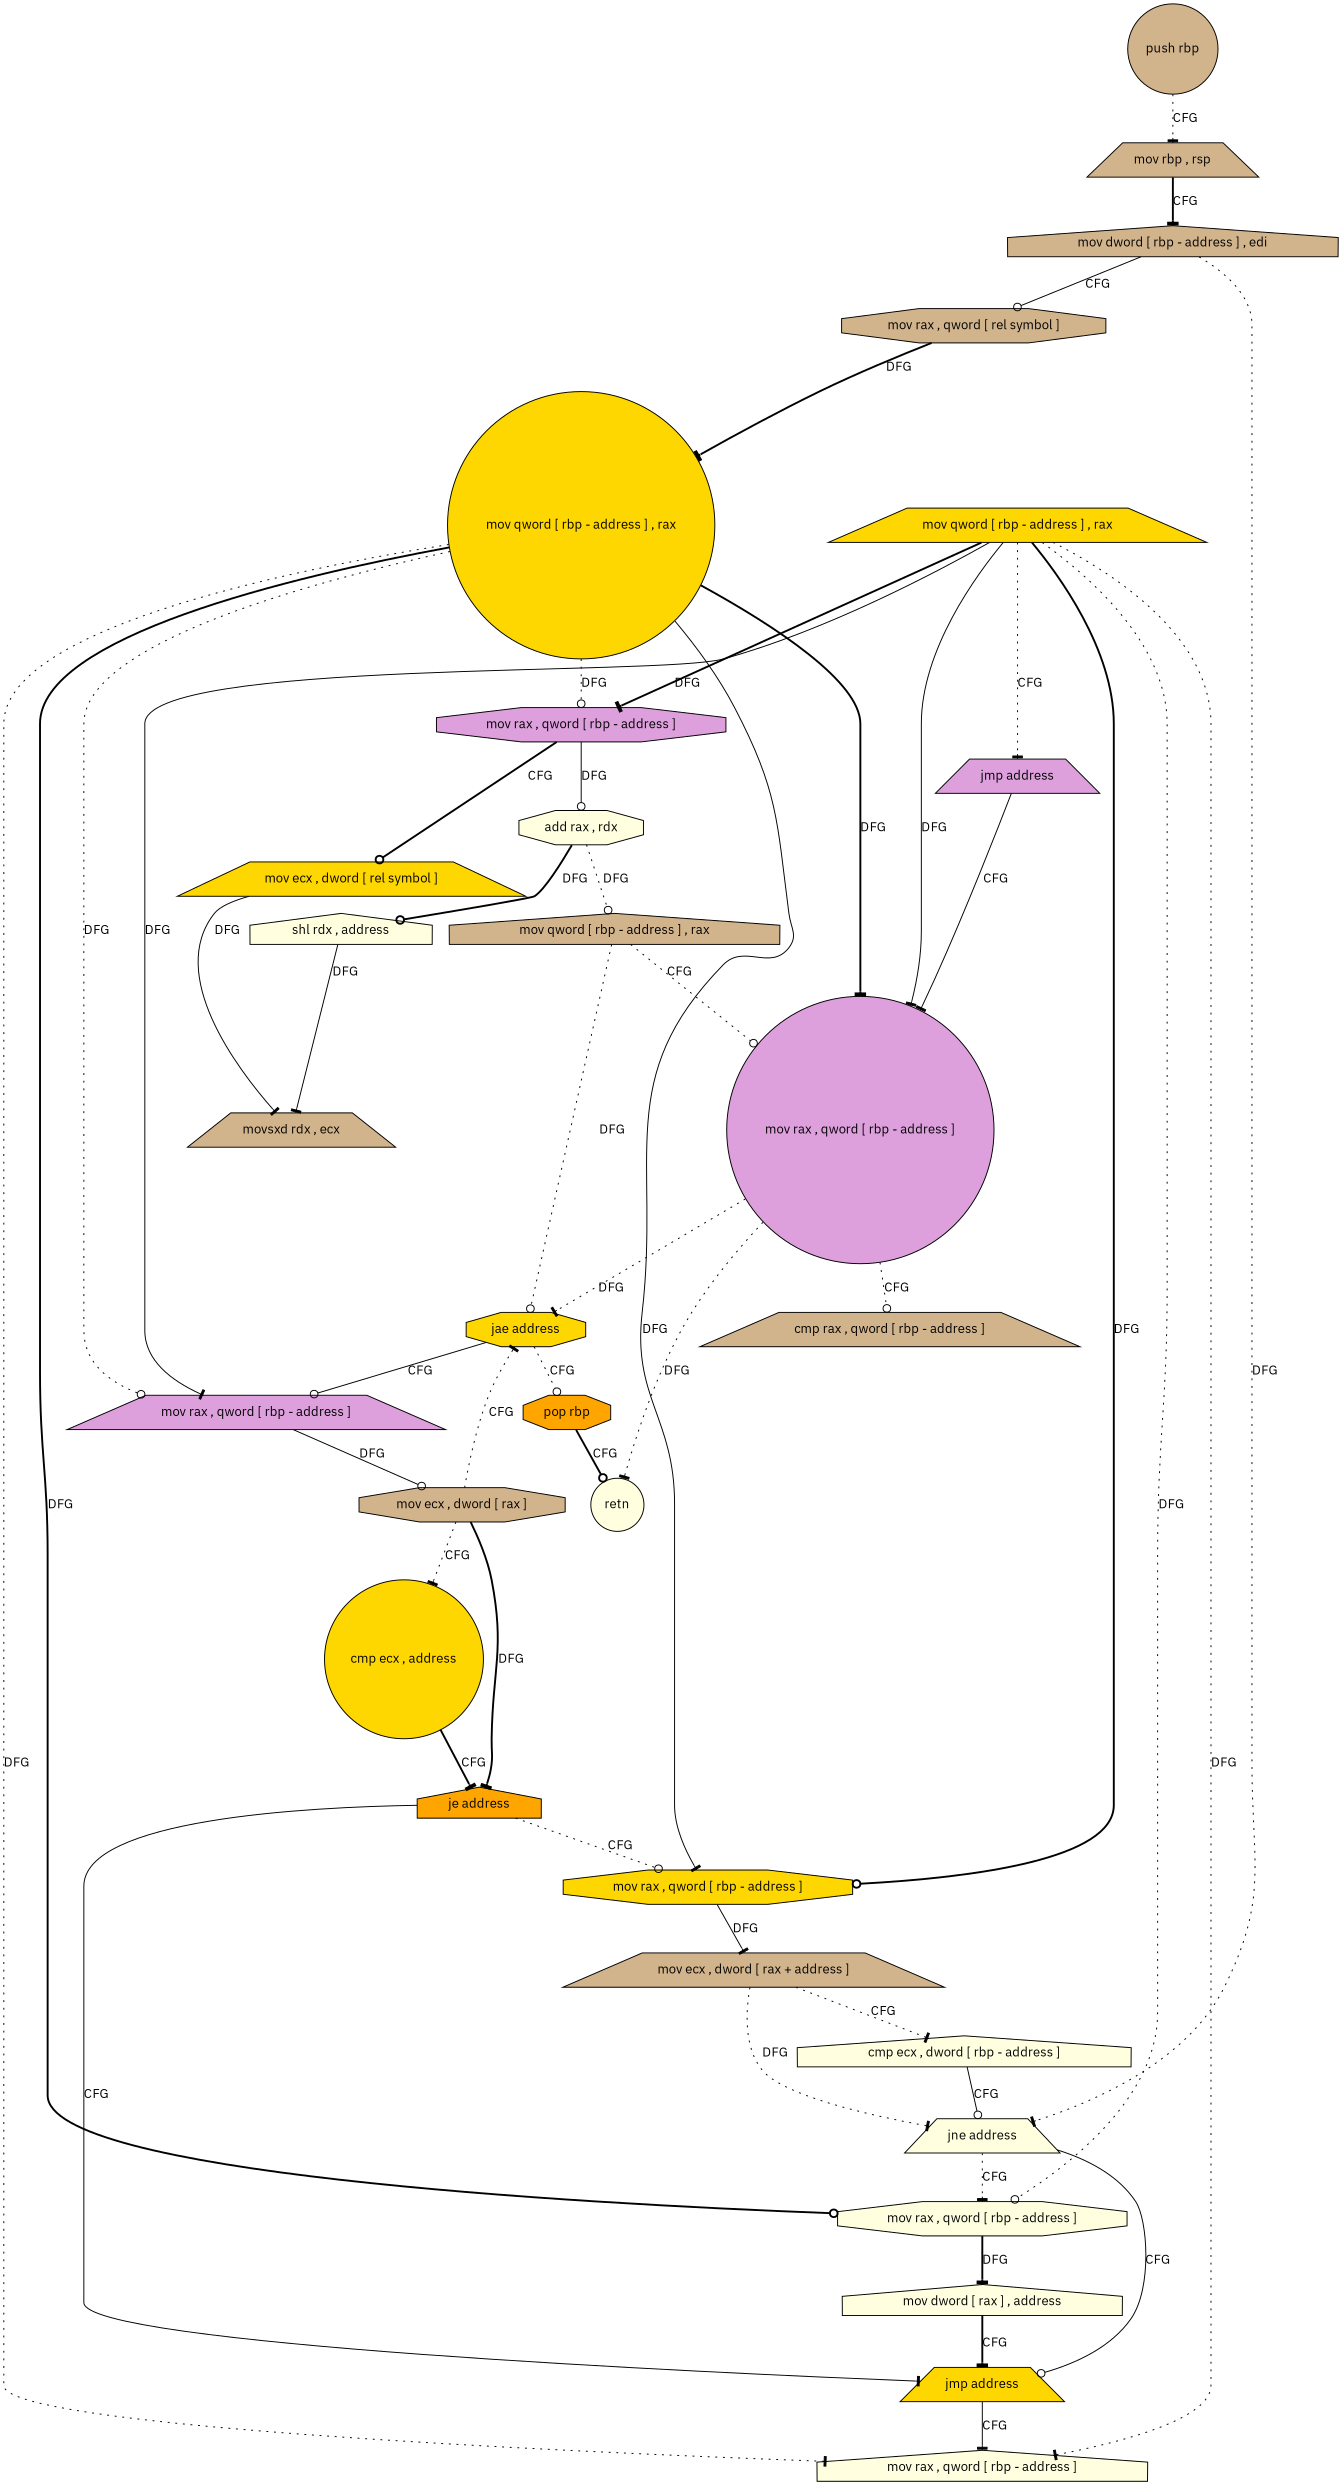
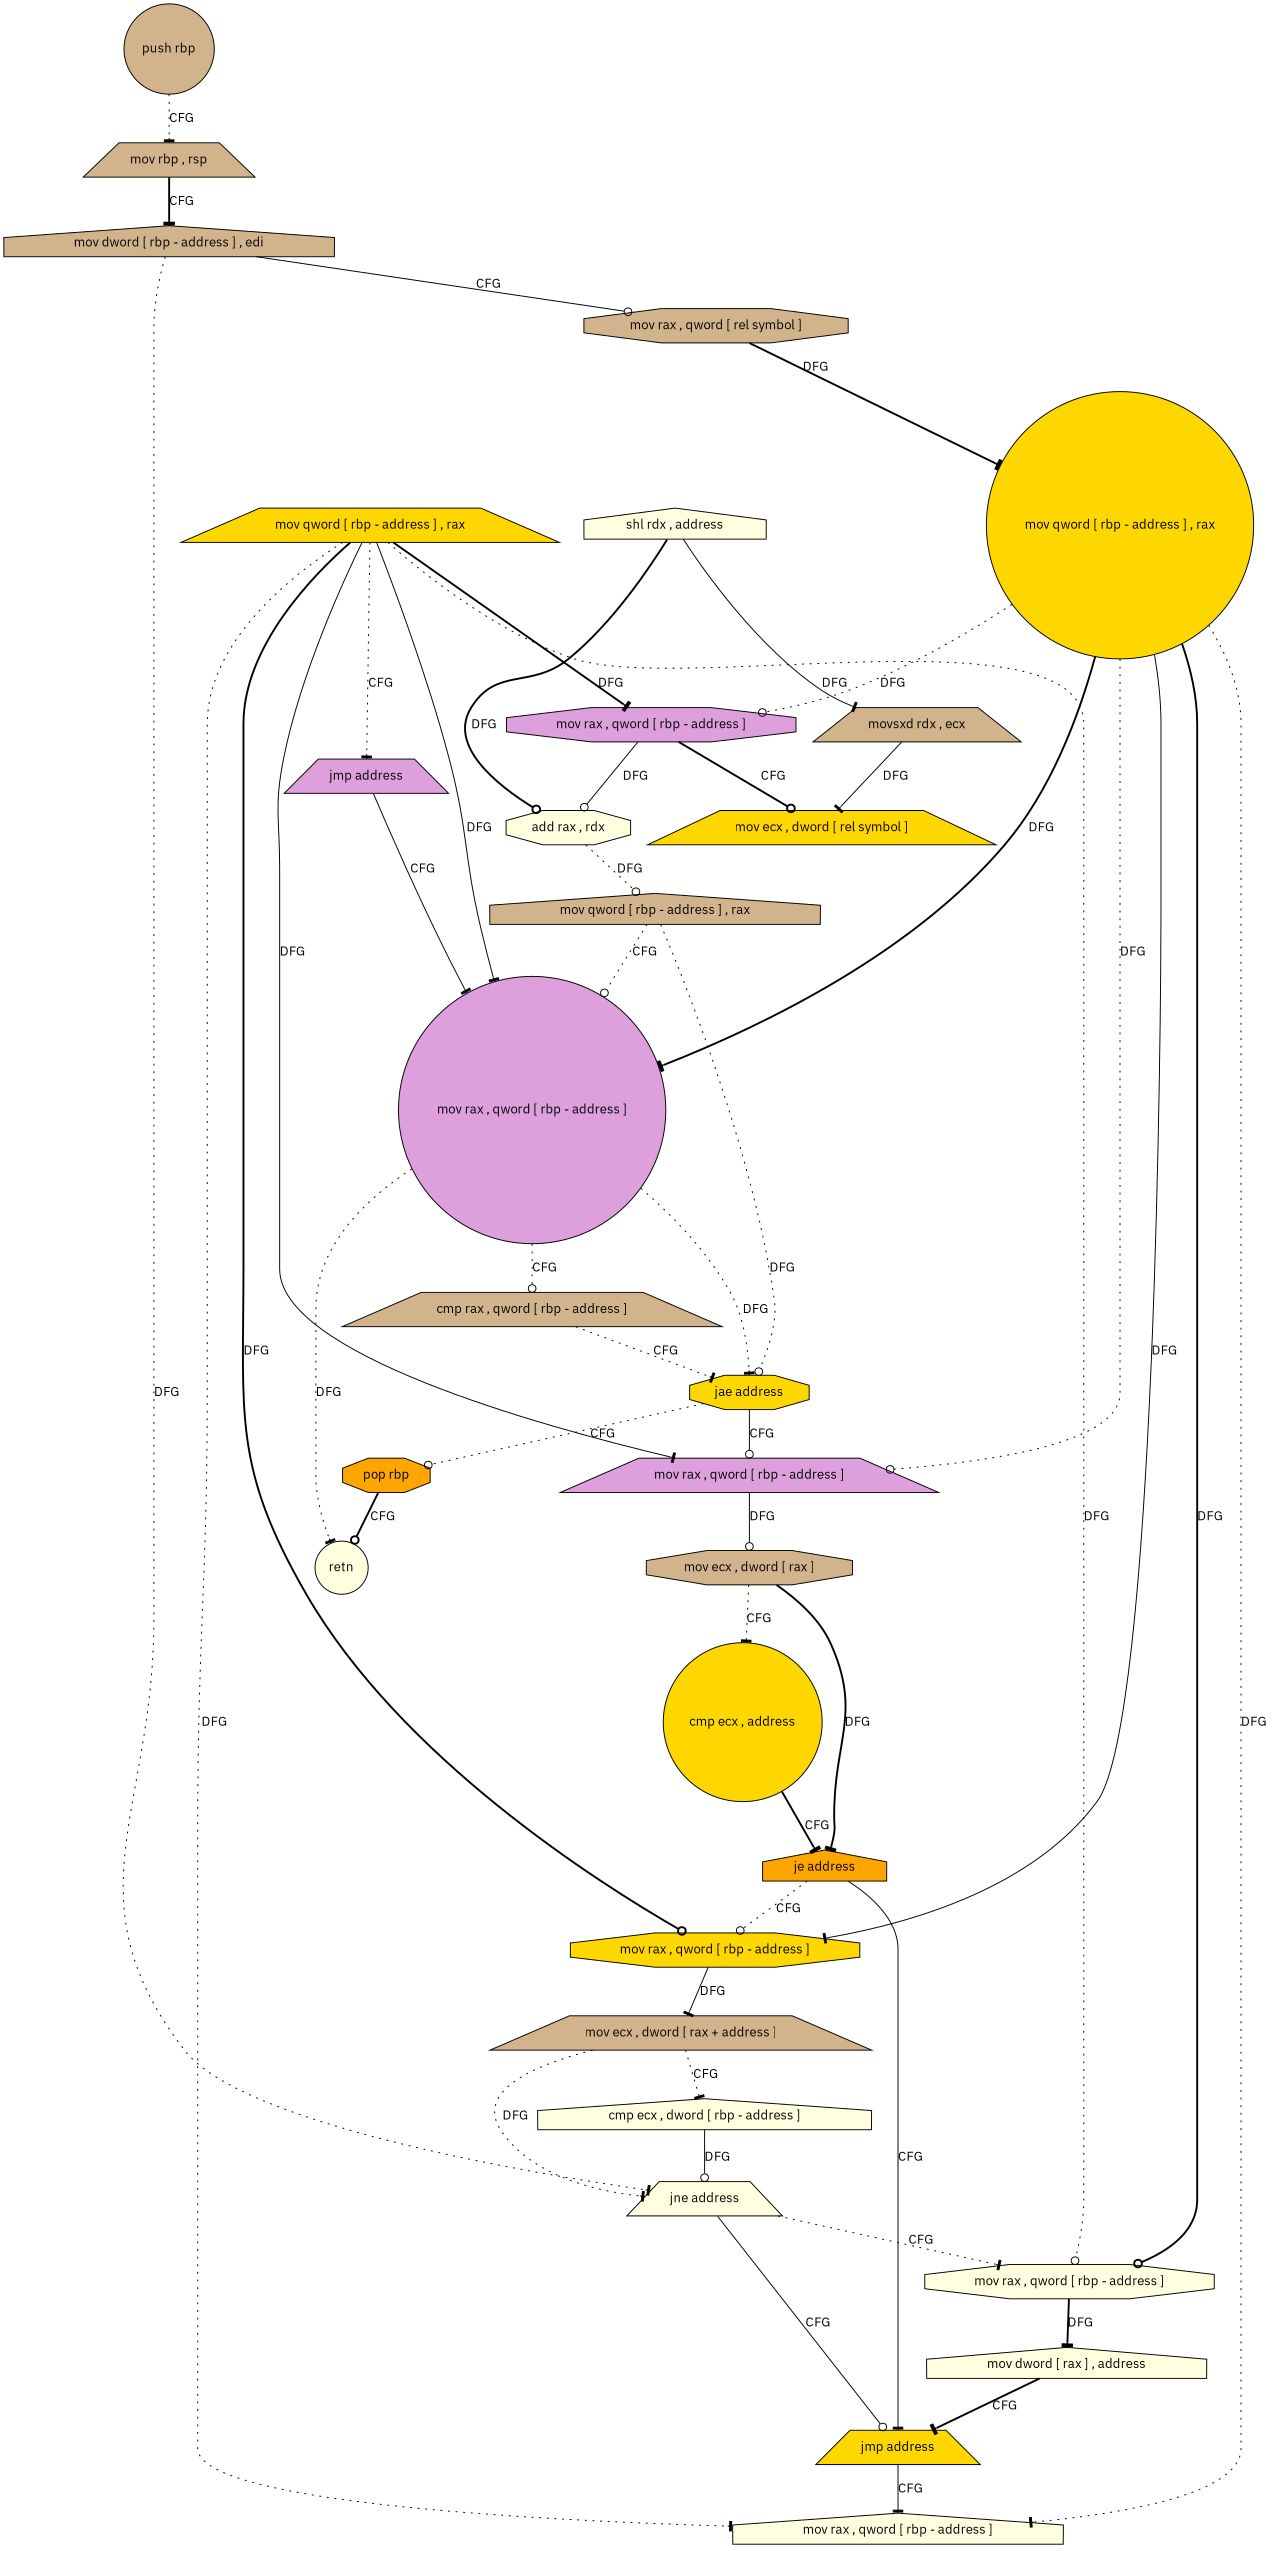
  digraph {
    fontname="IBM Plex Sans"
    node [fillcolor=tan fontname="IBM Plex Sans" shape=trapezium style=filled]
    edge [arrowhead=tee fontname="IBM Plex Sans" style=dotted]
    n1 [label="push rbp" shape=circle]
    n2 [label="mov rbp , rsp"]
    n3 [label="mov dword [ rbp - address ] , edi" shape=house]
    n4 [label="mov rax , qword [ rel symbol ]" shape=octagon]
    n5 [fillcolor=lightyellow label="jne address"]
    n6 [fillcolor=gold label="mov qword [ rbp - address ] , rax" shape=circle]
    n7 [fillcolor=lightyellow label="mov rax , qword [ rbp - address ]" shape=octagon]
    n8 [fillcolor=gold label="jmp address"]
    n9 [fillcolor=plum label="mov rax , qword [ rbp - address ]" shape=octagon]
    n10 [fillcolor=plum label="mov rax , qword [ rbp - address ]" shape=circle]
    n11 [fillcolor=plum label="mov rax , qword [ rbp - address ]"]
    n12 [fillcolor=gold label="mov rax , qword [ rbp - address ]" shape=octagon]
    n13 [fillcolor=lightyellow label="mov rax , qword [ rbp - address ]" shape=house]
    n14 [fillcolor=gold label="mov ecx , dword [ rel symbol ]"]
    n15 [fillcolor=lightyellow label="add rax , rdx" shape=octagon]
    n16 [fillcolor=gold label="jae address" shape=octagon]
    n17 [fillcolor=lightyellow label=retn shape=circle]
    n18 [label="cmp rax , qword [ rbp - address ]"]
    n19 [label="mov ecx , dword [ rax ]" shape=octagon]
    n20 [label="mov ecx , dword [ rax + address ]"]
    n21 [fillcolor=lightyellow label="mov dword [ rax ] , address" shape=house]
    n22 [label="movsxd rdx , ecx"]
    n23 [label="mov qword [ rbp - address ] , rax" shape=house]
    n24 [fillcolor=lightyellow label="shl rdx , address" shape=house]
    n25 [fillcolor=orange label="pop rbp" shape=octagon]
    n26 [fillcolor=gold label="cmp ecx , address" shape=circle]
    n27 [fillcolor=orange label="je address" shape=house]
    n28 [fillcolor=lightyellow label="cmp ecx , dword [ rbp - address ]" shape=house]
    n29 [fillcolor=gold label="mov qword [ rbp - address ] , rax"]
    n30 [fillcolor=plum label="jmp address"]
    n1 -> n2 [label=CFG]
    n2 -> n3 [label=CFG style=bold]
    n3 -> n4 [arrowhead=odot label=CFG style=solid]
    n3 -> n5 [label=DFG]
    n4 -> n6 [label=DFG style=bold]
    n5 -> n7 [label=CFG]
    n5 -> n8 [arrowhead=odot label=CFG style=solid]
    n6 -> n7 [arrowhead=odot label=DFG style=bold]
    n6 -> n9 [arrowhead=odot label=DFG]
    n6 -> n10 [label=DFG style=bold]
    n6 -> n11 [arrowhead=odot label=DFG]
    n6 -> n12 [label=DFG style=solid]
    n6 -> n13 [label=DFG]
    n7 -> n21 [label=DFG style=bold]
    n8 -> n13 [label=CFG style=solid]
    n9 -> n14 [arrowhead=odot label=CFG style=bold]
    n9 -> n15 [arrowhead=odot label=DFG style=solid]
    n10 -> n16 [label=DFG]
    n10 -> n17 [label=DFG]
    n10 -> n18 [arrowhead=odot label=CFG]
    n11 -> n19 [arrowhead=odot label=DFG style=solid]
    n12 -> n20 [label=DFG style=solid]
-   n14 -> n22 [label=DFG style=solid]
+   n22 -> n14 [label=DFG style=solid]
    n15 -> n23 [arrowhead=odot label=DFG]
    n16 -> n11 [arrowhead=odot label=CFG style=solid]
    n16 -> n25 [arrowhead=odot label=CFG]
-   n19 -> n16 [label=CFG]
+   n18 -> n16 [label=CFG]
    n19 -> n26 [label=CFG]
    n19 -> n27 [label=DFG style=bold]
    n20 -> n5 [label=DFG]
    n20 -> n28 [label=CFG]
    n21 -> n8 [label=CFG style=bold]
    n23 -> n10 [arrowhead=odot label=CFG]
    n23 -> n16 [arrowhead=odot label=DFG]
-   n15 -> n24 [arrowhead=odot label=DFG style=bold]
+   n24 -> n15 [arrowhead=odot label=DFG style=bold]
    n24 -> n22 [label=DFG style=solid]
    n25 -> n17 [arrowhead=odot label=CFG style=bold]
    n26 -> n27 [label=CFG style=bold]
    n27 -> n8 [label=CFG style=solid]
    n27 -> n12 [arrowhead=odot label=CFG]
-   n28 -> n5 [arrowhead=odot label=CFG style=solid]
+   n28 -> n5 [arrowhead=odot label=DFG style=solid]
    n29 -> n7 [arrowhead=odot label=DFG]
    n29 -> n9 [label=DFG style=bold]
    n29 -> n10 [label=DFG style=solid]
    n29 -> n11 [label=DFG style=solid]
    n29 -> n12 [arrowhead=odot label=DFG style=bold]
    n29 -> n13 [label=DFG]
    n29 -> n30 [label=CFG]
    n30 -> n10 [label=CFG style=solid]
  }
